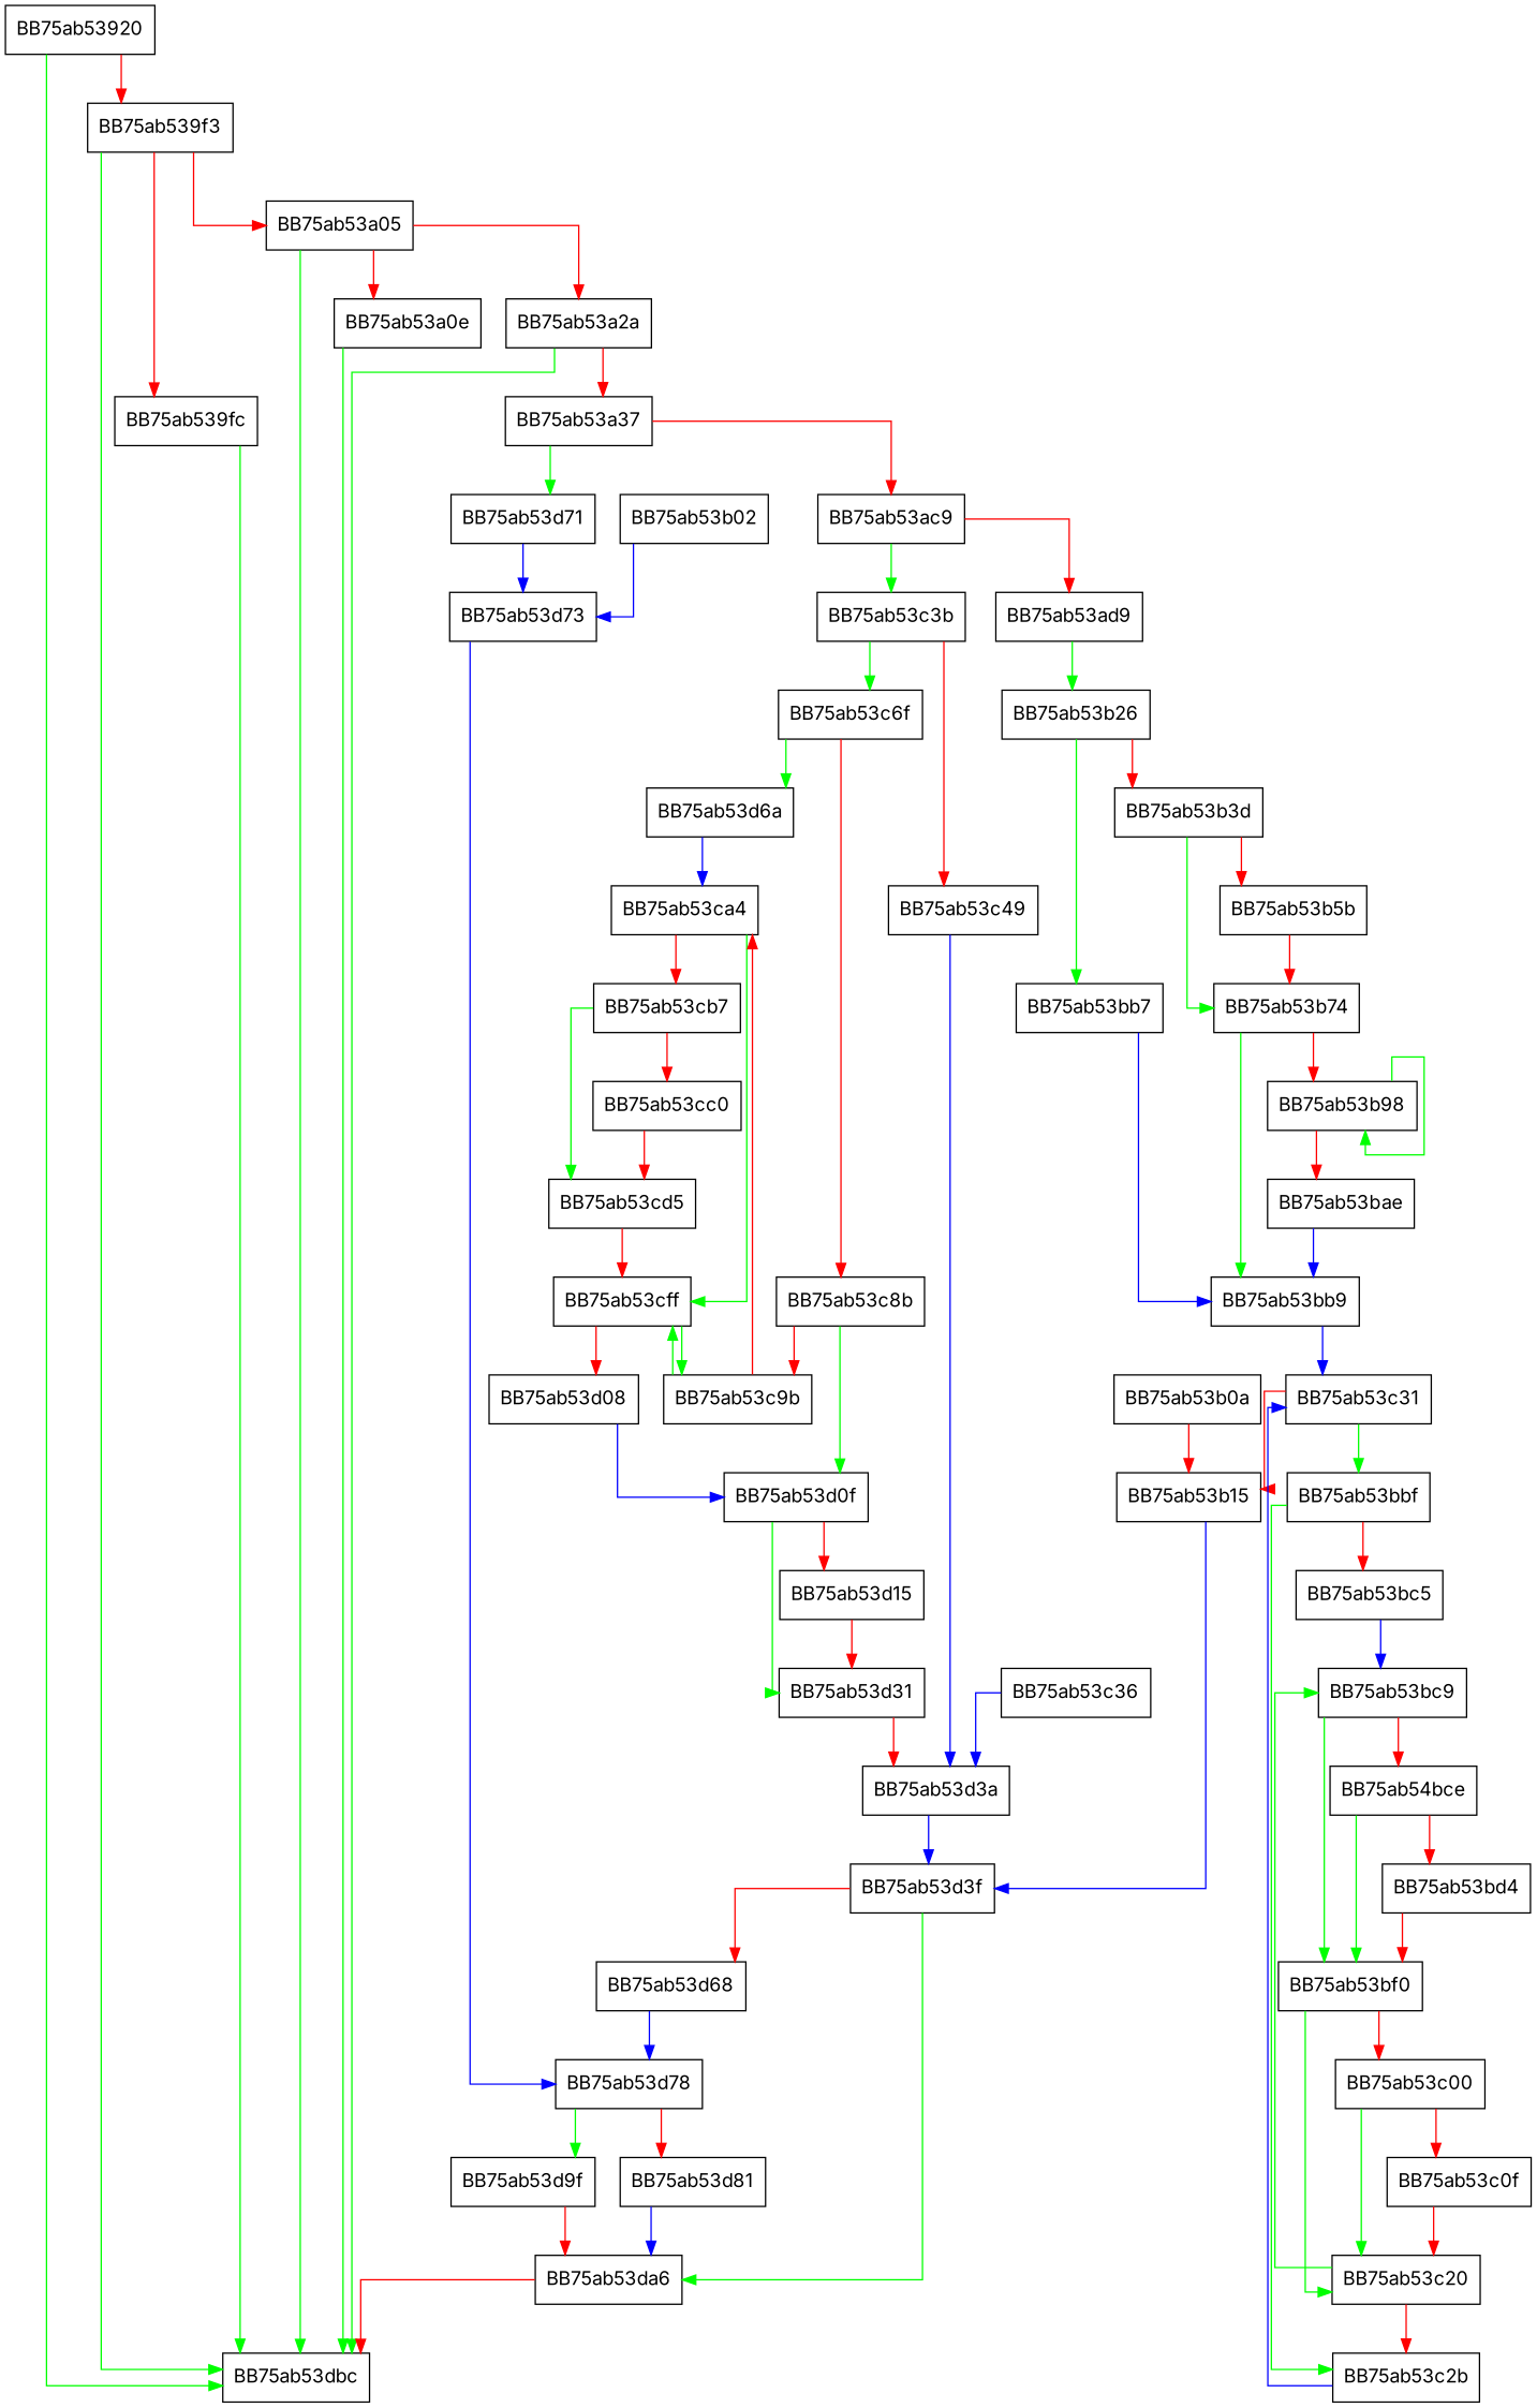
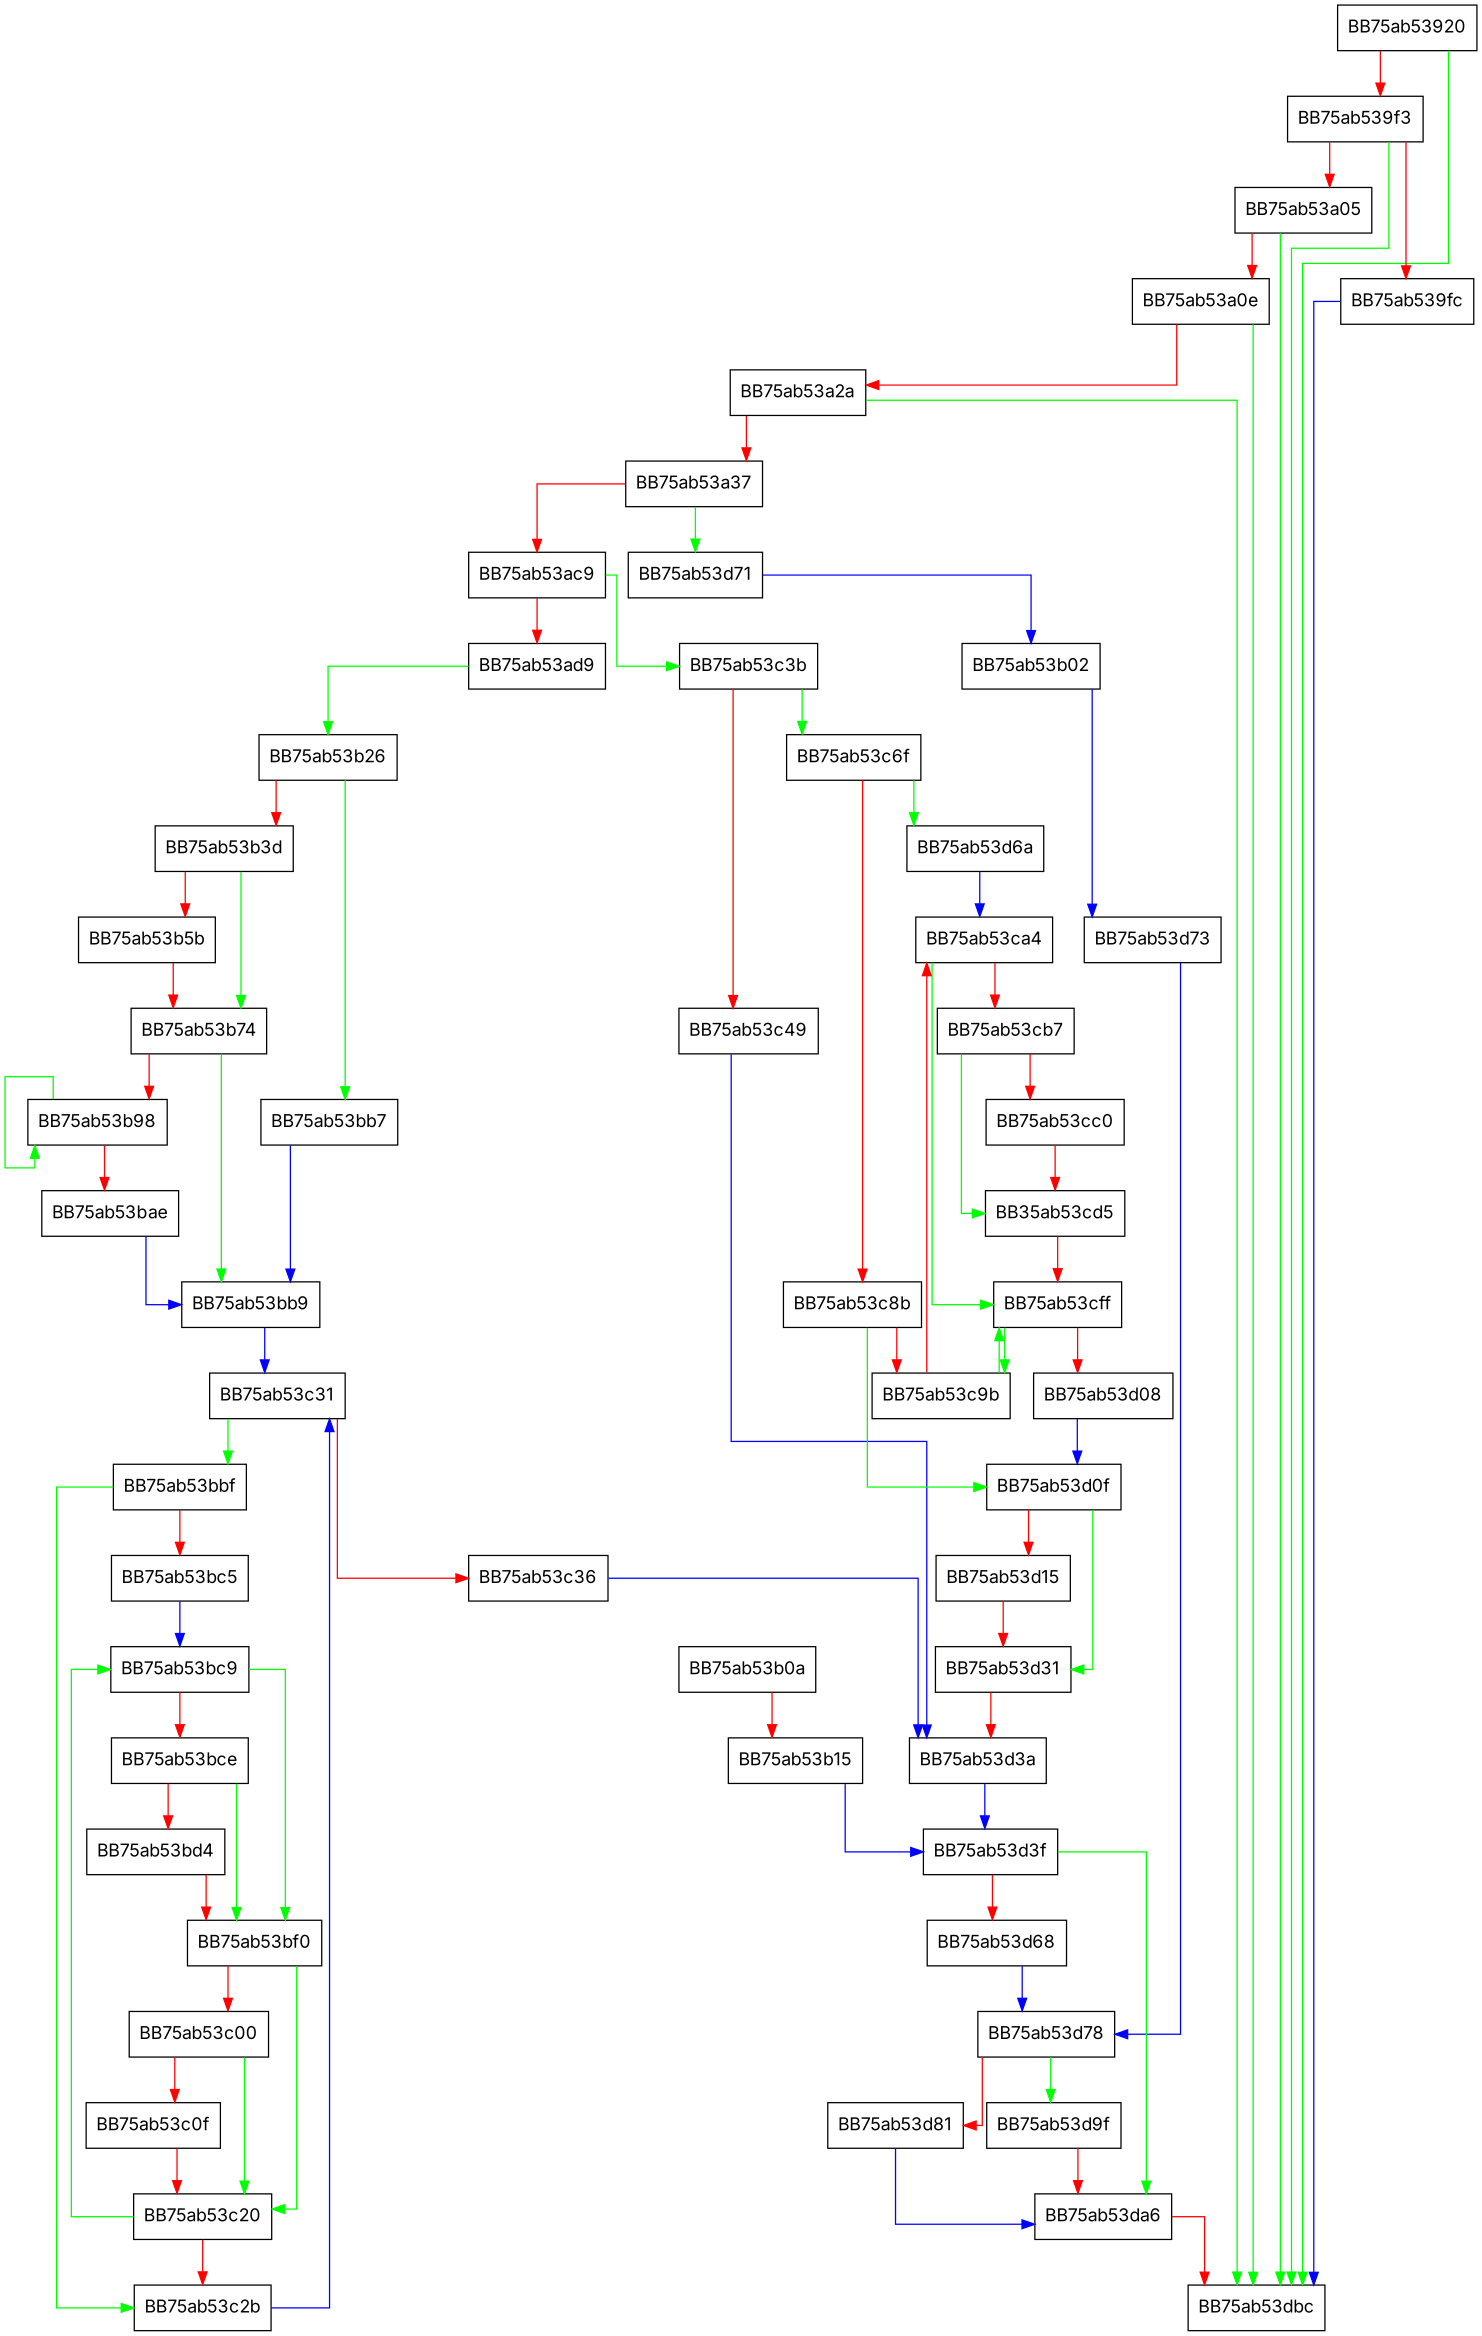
  digraph {
    fontname=Inter
    splines=ortho
    node [fontname=Inter shape=box]
    edge [color=red fontname=Inter]
    BB75ab53920
    BB75ab53dbc
    BB75ab539f3
    BB75ab539fc
    BB75ab53a05
    BB75ab53a0e
    BB75ab53a2a
    BB75ab53a37
    BB75ab53d71
    BB75ab53ac9
    BB75ab53d73
    BB75ab53c3b
    BB75ab53ad9
    BB75ab53d78
    BB75ab53c6f
    BB75ab53c49
    BB75ab53b26
    BB75ab53d6a
    BB75ab53c8b
    BB75ab53d3a
    BB75ab53bb7
    BB75ab53b3d
    BB75ab53bb9
    BB75ab53b74
    BB75ab53b5b
    BB75ab53b0a
    BB75ab53b15
    BB75ab53b02
    BB75ab53d3f
    BB75ab53d9f
    BB75ab53d81
    BB75ab53da6
    BB75ab53d68
    BB75ab53c31
    BB75ab53b98
    BB75ab53bae
    BB75ab53bbf
    BB75ab53c36
    BB75ab53c2b
    BB75ab53bc5
    BB75ab53bc9
    BB75ab53bf0
-   BB75ab53bce [label=BB75ab54bce]
+   BB75ab53bce
    BB75ab53c20
    BB75ab53c00
    BB75ab53bd4
    BB75ab53c0f
    BB75ab53ca4
    BB75ab53d0f
    BB75ab53c9b
    BB75ab53d31
    BB75ab53d15
    BB75ab53cff
    BB75ab53d08
    BB75ab53cb7
-   BB75ab53cd5
+   BB75ab53cd5 [label=BB35ab53cd5]
    BB75ab53cc0
    BB75ab53920 -> BB75ab53dbc [color=green]
    BB75ab53920 -> BB75ab539f3
    BB75ab539f3 -> BB75ab53dbc [color=green]
    BB75ab539f3 -> BB75ab539fc
    BB75ab539f3 -> BB75ab53a05
-   BB75ab539fc -> BB75ab53dbc [color=green]
+   BB75ab539fc -> BB75ab53dbc [color=blue]
    BB75ab53a05 -> BB75ab53dbc [color=green]
    BB75ab53a05 -> BB75ab53a0e
    BB75ab53a0e -> BB75ab53dbc [color=green]
-   BB75ab53a05 -> BB75ab53a2a
+   BB75ab53a0e -> BB75ab53a2a
    BB75ab53a2a -> BB75ab53dbc [color=green]
    BB75ab53a2a -> BB75ab53a37
    BB75ab53a37 -> BB75ab53d71 [color=green]
    BB75ab53a37 -> BB75ab53ac9
-   BB75ab53d71 -> BB75ab53d73 [color=blue]
+   BB75ab53d71 -> BB75ab53b02 [color=blue]
    BB75ab53ac9 -> BB75ab53c3b [color=green]
    BB75ab53ac9 -> BB75ab53ad9
    BB75ab53d73 -> BB75ab53d78 [color=blue]
    BB75ab53c3b -> BB75ab53c6f [color=green]
    BB75ab53c3b -> BB75ab53c49
    BB75ab53ad9 -> BB75ab53b26 [color=green]
    BB75ab53d78 -> BB75ab53d9f [color=green]
    BB75ab53d78 -> BB75ab53d81
    BB75ab53c6f -> BB75ab53d6a [color=green]
    BB75ab53c6f -> BB75ab53c8b
    BB75ab53c49 -> BB75ab53d3a [color=blue]
    BB75ab53b26 -> BB75ab53bb7 [color=green]
    BB75ab53b26 -> BB75ab53b3d
    BB75ab53d6a -> BB75ab53ca4 [color=blue]
    BB75ab53c8b -> BB75ab53d0f [color=green]
    BB75ab53c8b -> BB75ab53c9b
    BB75ab53d3a -> BB75ab53d3f [color=blue]
    BB75ab53bb7 -> BB75ab53bb9 [color=blue]
    BB75ab53b3d -> BB75ab53b74 [color=green]
    BB75ab53b3d -> BB75ab53b5b
    BB75ab53bb9 -> BB75ab53c31 [color=blue]
    BB75ab53b74 -> BB75ab53bb9 [color=green]
    BB75ab53b74 -> BB75ab53b98
    BB75ab53b5b -> BB75ab53b74
    BB75ab53b0a -> BB75ab53b15
    BB75ab53b15 -> BB75ab53d3f [color=blue]
    BB75ab53b02 -> BB75ab53d73 [color=blue]
    BB75ab53d3f -> BB75ab53da6 [color=green]
    BB75ab53d3f -> BB75ab53d68
    BB75ab53d9f -> BB75ab53da6
    BB75ab53d81 -> BB75ab53da6 [color=blue]
    BB75ab53da6 -> BB75ab53dbc
    BB75ab53d68 -> BB75ab53d78 [color=blue]
    BB75ab53c31 -> BB75ab53bbf [color=green]
-   BB75ab53c31 -> BB75ab53b15
+   BB75ab53c31 -> BB75ab53c36
    BB75ab53b98 -> BB75ab53b98 [color=green]
    BB75ab53b98 -> BB75ab53bae
    BB75ab53bae -> BB75ab53bb9 [color=blue]
    BB75ab53bbf -> BB75ab53c2b [color=green]
    BB75ab53bbf -> BB75ab53bc5
    BB75ab53c36 -> BB75ab53d3a [color=blue]
    BB75ab53c2b -> BB75ab53c31 [color=blue]
    BB75ab53bc5 -> BB75ab53bc9 [color=blue]
    BB75ab53bc9 -> BB75ab53bf0 [color=green]
    BB75ab53bc9 -> BB75ab53bce
    BB75ab53bf0 -> BB75ab53c20 [color=green]
    BB75ab53bf0 -> BB75ab53c00
    BB75ab53bce -> BB75ab53bf0 [color=green]
    BB75ab53bce -> BB75ab53bd4
    BB75ab53c20 -> BB75ab53c2b
    BB75ab53c20 -> BB75ab53bc9 [color=green]
    BB75ab53c00 -> BB75ab53c20 [color=green]
    BB75ab53c00 -> BB75ab53c0f
    BB75ab53bd4 -> BB75ab53bf0
    BB75ab53c0f -> BB75ab53c20
    BB75ab53ca4 -> BB75ab53cff [color=green]
    BB75ab53ca4 -> BB75ab53cb7
    BB75ab53d0f -> BB75ab53d31 [color=green]
    BB75ab53d0f -> BB75ab53d15
    BB75ab53c9b -> BB75ab53ca4
    BB75ab53c9b -> BB75ab53cff [color=green]
    BB75ab53d31 -> BB75ab53d3a
    BB75ab53d15 -> BB75ab53d31
    BB75ab53cff -> BB75ab53c9b [color=green]
    BB75ab53cff -> BB75ab53d08
    BB75ab53d08 -> BB75ab53d0f [color=blue]
    BB75ab53cb7 -> BB75ab53cd5 [color=green]
    BB75ab53cb7 -> BB75ab53cc0
    BB75ab53cd5 -> BB75ab53cff
    BB75ab53cc0 -> BB75ab53cd5
  }
